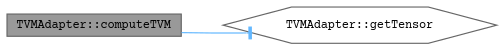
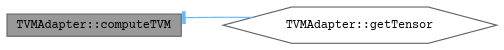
  digraph {
    rankdir=LR
    fontname="Courier Prime"
    node [fontname="Courier Prime" fontsize=10 style=filled]
    n1 [color=gray40 fillcolor=grey60 fontcolor=black height=0.2 label="TVMAdapter::computeTVM" shape=box width=0.4]
    n2 [color=grey40 fillcolor=white height=0.2 label="TVMAdapter::getTensor" shape=hexagon width=0.4]
-   n1 -> n2 [color=steelblue1 fontname="Courier Prime" fontsize=10 labelfontname=Helvetica labelfontsize=10 style=solid arrowhead=tee]
+   n2 -> n1 [color=steelblue1 fontname="Courier Prime" fontsize=10 labelfontname=Helvetica labelfontsize=10 style=solid arrowhead=tee]
  }
